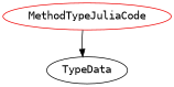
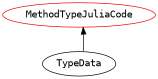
  digraph {
    fontname="DejaVu Sans Mono"
    node [fontname="DejaVu Sans Mono"]
    n1 [color=red2 label=MethodTypeJuliaCode shape=oval]
    TypeData
-   n1 -> TypeData [fontname="DejaVu Sans Mono"]
+   TypeData -> n1 [fontname="DejaVu Sans Mono"]
  }
